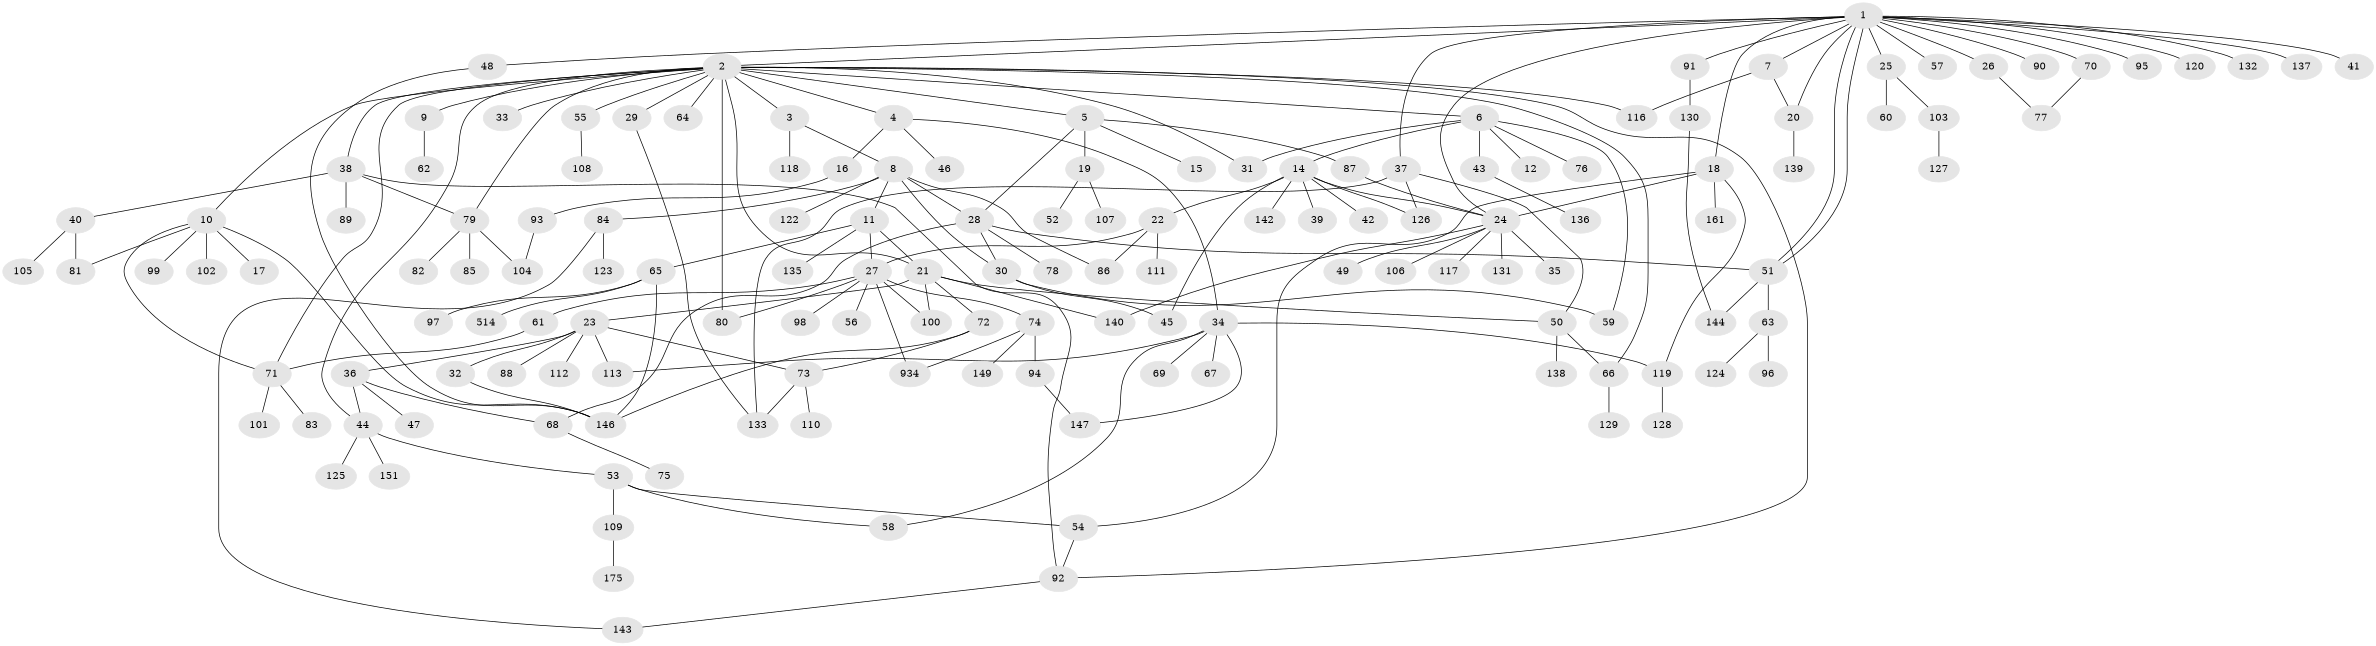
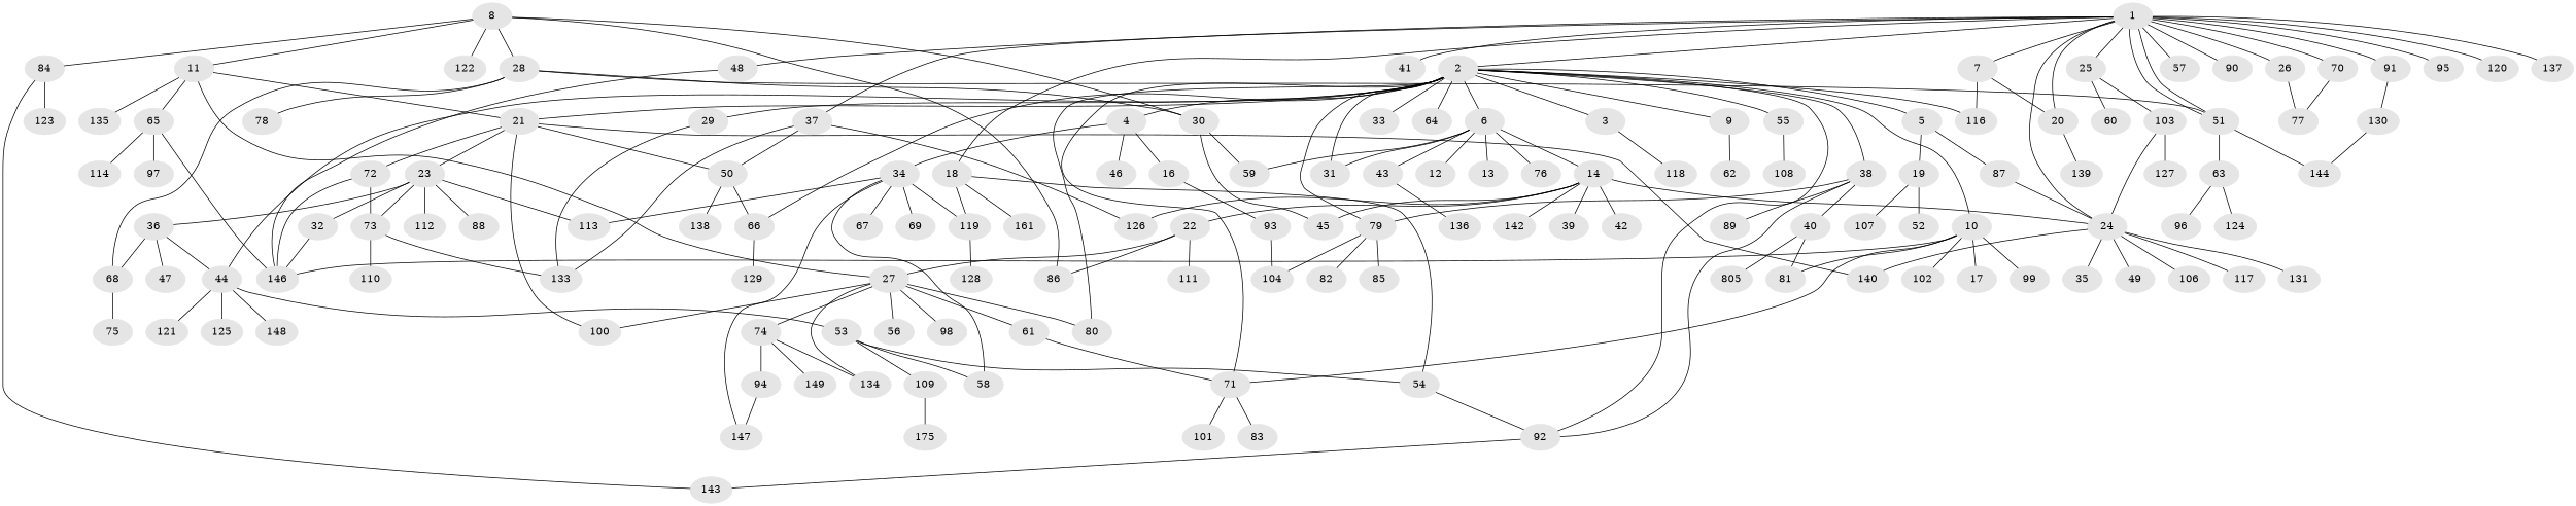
  graph {
    node [color=gray90 style=filled]
    1
    2
    7
    18
    20
    24
    25
    26
    37
    48
    51
    57
    70
    90
    91
    95
    120
-   132
    137
    41
    3
    4
    5
    6
    9
    10
    21
    29
    31
    33
    38
    44
    55
    64
    66
    71
    79
    80
    92
    116
    54
    119
    n43 [label=161]
    139
    140
    35
    49
    106
    117
    131
    60
    103
    77
    126
    50
    133
    146
    63
    144
    130
    8
    118
    16
    34
    46
-   15
    19
    28
    87
    12
+   13
    14
    43
    59
    76
    62
    17
    81
    99
    102
    23
    72
    100
    40
    89
    53
-   121 [label=151]
+   121
    125
+   148
    108
    129
    83
    101
    82
    85
    104
    143
    11
    30
    84
    86
    122
    93
    113
    58
    67
    69
    147
    52
    107
    68
    78
    22
    39
    42
    45
    142
    136
    27
    65
    135
    123
    56
    61
    74
    98
-   134 [label=934]
+   134
    97
-   114 [label=514]
+   114
    111
    128
    32
    36
    73
    88
    112
    138
    47
    110
    127
    94
    149
    75
-   105
+   105 [label=805]
    109
    96
    124
    n148 [label=175]
    1 -- 2
    1 -- 7
    1 -- 18
    1 -- 20
    1 -- 24
    1 -- 25
    1 -- 26
    1 -- 37
    1 -- 48
    1 -- 51
    1 -- 51
    1 -- 57
    1 -- 70
    1 -- 90
    1 -- 91
    1 -- 95
    1 -- 120
-   1 -- 132
    1 -- 137
    1 -- 41
    2 -- 3
    2 -- 4
    2 -- 5
    2 -- 6
    2 -- 9
    2 -- 10
    2 -- 21
    2 -- 29
    2 -- 31
    2 -- 33
    2 -- 38
    2 -- 44
    2 -- 55
    2 -- 64
    2 -- 66
    2 -- 71
    2 -- 79
    2 -- 80
    2 -- 92
    2 -- 116
    7 -- 20
    7 -- 116
-   18 -- 24
+   103 -- 24
    18 -- 54
    18 -- 119
    18 -- n43
    20 -- 139
    24 -- 140
    24 -- 35
    24 -- 49
    24 -- 106
    24 -- 117
    24 -- 131
    25 -- 60
    25 -- 103
    26 -- 77
    37 -- 126
    37 -- 50
    37 -- 133
    48 -- 146
    51 -- 63
    51 -- 144
    70 -- 77
    91 -- 130
-   3 -- 8
    3 -- 118
    4 -- 16
    4 -- 34
    4 -- 46
-   5 -- 15
    5 -- 19
-   5 -- 28
    5 -- 87
    6 -- 31
    6 -- 12
+   6 -- 13
    6 -- 14
    6 -- 43
    6 -- 59
    6 -- 76
    9 -- 62
    10 -- 71
    10 -- 146
    10 -- 17
    10 -- 81
    10 -- 99
    10 -- 102
    21 -- 140
    21 -- 50
    21 -- 23
    21 -- 72
    21 -- 100
    29 -- 133
    38 -- 79
    38 -- 92
    38 -- 40
    38 -- 89
    44 -- 53
    44 -- 121
    44 -- 125
+   44 -- 148
    55 -- 108
    66 -- 129
    71 -- 83
    71 -- 101
    79 -- 82
    79 -- 85
    79 -- 104
    92 -- 143
    54 -- 92
    119 -- 128
    103 -- 127
    50 -- 66
    50 -- 138
    63 -- 96
    63 -- 124
    130 -- 144
    8 -- 28
    8 -- 11
    8 -- 30
    8 -- 84
    8 -- 86
    8 -- 122
    16 -- 93
    34 -- 119
    34 -- 113
    34 -- 58
    34 -- 67
    34 -- 69
    34 -- 147
    19 -- 52
    19 -- 107
    28 -- 51
    28 -- 30
    28 -- 68
    28 -- 78
    87 -- 24
    14 -- 24
    14 -- 126
    14 -- 22
    14 -- 39
    14 -- 42
    14 -- 45
    14 -- 142
    43 -- 136
    23 -- 113
    23 -- 32
    23 -- 36
    23 -- 73
    23 -- 88
    23 -- 112
    72 -- 146
    72 -- 73
    40 -- 81
    40 -- 105
    53 -- 54
    53 -- 58
    53 -- 109
    11 -- 21
    11 -- 27
    11 -- 65
    11 -- 135
    30 -- 59
    30 -- 45
    84 -- 143
    84 -- 123
    93 -- 104
    68 -- 75
    22 -- 86
    22 -- 27
    22 -- 111
    27 -- 80
    27 -- 100
    27 -- 56
    27 -- 61
    27 -- 74
    27 -- 98
    27 -- 134
    65 -- 146
    65 -- 97
    65 -- 114
    61 -- 71
    74 -- 134
    74 -- 94
    74 -- 149
    32 -- 146
    36 -- 44
    36 -- 68
    36 -- 47
    73 -- 133
    73 -- 110
    94 -- 147
    109 -- n148
  }
